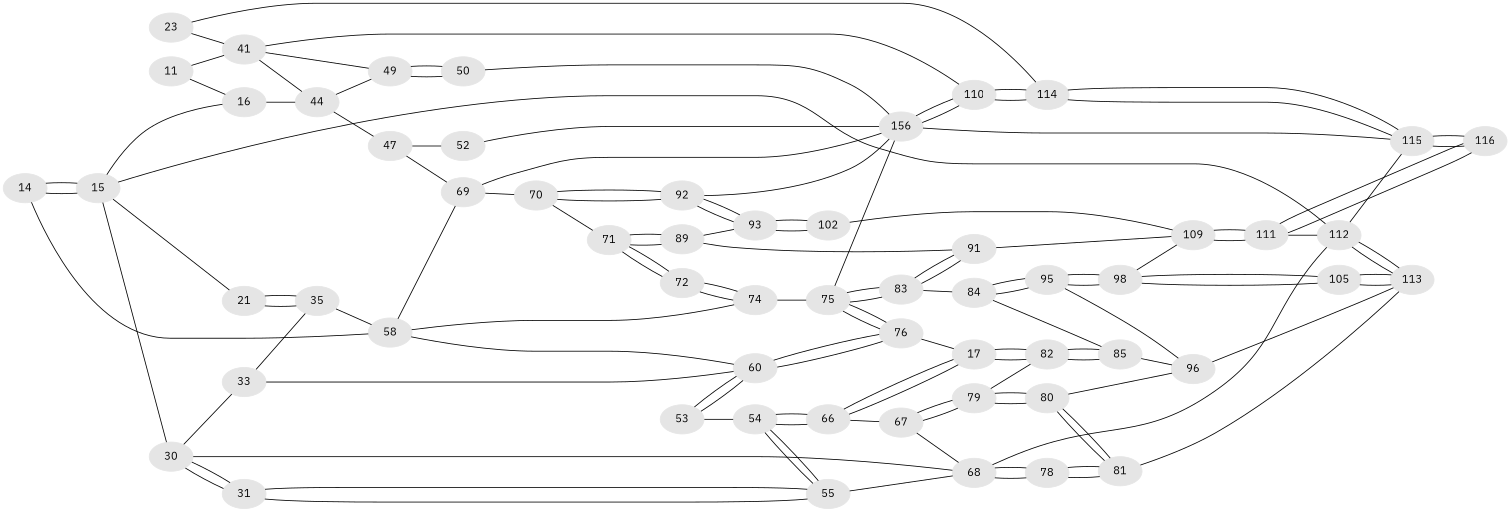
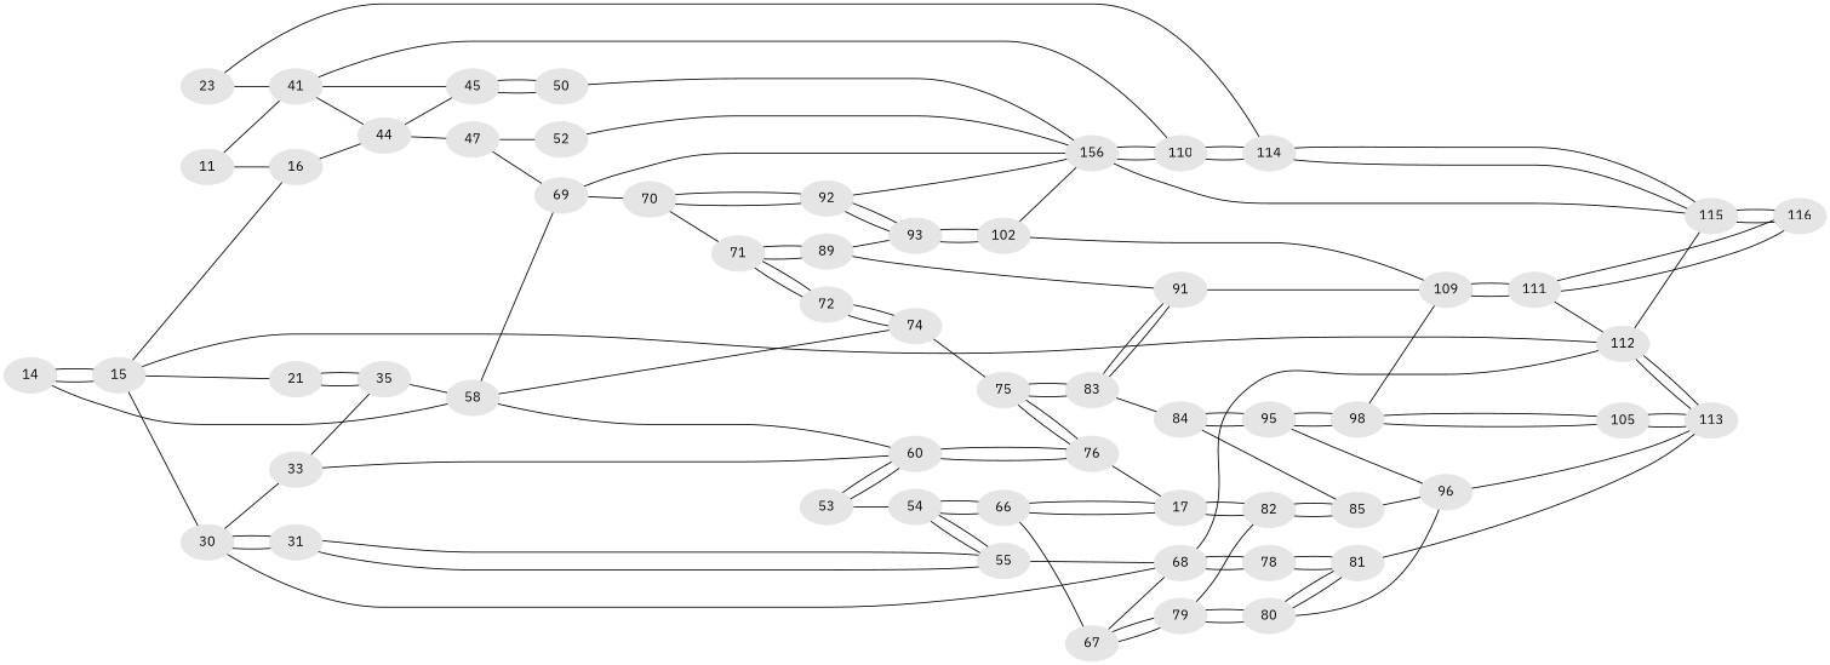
  graph {
    fontname="IBM Plex Sans"
    rankdir=LR
    node [color=gray90 fontname="IBM Plex Sans" style=filled]
    edge [fontname="IBM Plex Sans"]
    16 [super="+12"]
    11
    41 [super="+26+40+27"]
    44 [super="+25"]
-   45 [super="+42+43" label=49]
+   45 [super="+42+43"]
    110 [super="+100"]
    15 [super="+13"]
    14
    58 [super="+49"]
    21
    30 [super="+28"]
    112 [super="+88"]
    60 [super="+59+37+38"]
    69 [super="+48"]
    74 [super="+73"]
    35 [super="+34+20"]
    31
    33 [super="+32"]
    68 [super="+57"]
    113 [super="+87+104"]
    115 [super="+107+108"]
    47 [super="+46"]
    23 [super="+22+9"]
    114 [super="+99"]
    55
    78
    76
    50
    52
    n30 [label=156 super="+101"]
    70
    53
    54
    66
    67
    n36 [label=17]
    75
    79
    82
    80
    81
    71
    92
    72
    89
    93
    91 [super="+90"]
    83
    84
    85
    96 [super="+94"]
    95
    109 [super="+97+103"]
    98
    102
    111
    105
    116
    16 -- 44
    11 -- 16 [weight=2]
    11 -- 41
    41 -- 44
    41 -- 45 [weight=2]
    41 -- 110
    44 -- 45
    44 -- 47
    45 -- 50 [weight=2]
    45 -- 50
    110 -- 114 [weight=2]
    110 -- 114
    15 -- 16 [weight=2]
    15 -- 21
    15 -- 30
    15 -- 112
    14 -- 15 [weight=2]
    14 -- 15
    14 -- 58
    58 -- 60 [weight=2]
    58 -- 69
    58 -- 74
    21 -- 35 [weight=2]
    21 -- 35
    30 -- 31 [weight=2]
    30 -- 31
    30 -- 33 [weight=2]
    30 -- 68
    112 -- 113 [weight=2]
    112 -- 113
    112 -- 115 [weight=2]
    60 -- 76
    60 -- 76
    69 -- n30
    69 -- 70
    74 -- 75
    35 -- 58
    31 -- 55
    31 -- 55
    33 -- 60
    33 -- 35 [weight=2]
    68 -- 112
    68 -- 78 [weight=2]
    68 -- 78
    115 -- 116 [weight=2]
    115 -- 116
    47 -- 69
    47 -- 52 [weight=2]
    23 -- 41 [weight=3]
    23 -- 114 [weight=2]
    114 -- 115
    114 -- 115
    55 -- 68
    78 -- 81
    78 -- 81
    76 -- n36
    50 -- n30
    52 -- n30
    n30 -- 110 [weight=2]
    n30 -- 110
    n30 -- 115 [weight=2]
    70 -- 71
    70 -- 92
    70 -- 92
    53 -- 60 [weight=2]
    53 -- 60
    53 -- 54
    54 -- 55
    54 -- 55
    54 -- 66
    54 -- 66
    66 -- 67
    66 -- n36
    66 -- n36
    67 -- 68
    67 -- 79
    67 -- 79
    n36 -- 82
    n36 -- 82
    75 -- 76
    75 -- 76
    75 -- 83
    75 -- 83
    79 -- 82
    79 -- 80
    79 -- 80
    82 -- 85
    82 -- 85
    80 -- 81
    80 -- 81
    80 -- 96
    81 -- 113
    71 -- 72
    71 -- 72
    71 -- 89
    71 -- 89
    92 -- n30
    92 -- 93
    92 -- 93
    72 -- 74 [weight=2]
    72 -- 74
    89 -- 93
    89 -- 91
    93 -- 102
    93 -- 102
    91 -- 109 [weight=2]
    83 -- 91
    83 -- 91
    83 -- 84
    84 -- 85
    84 -- 95
    84 -- 95
    85 -- 96
    96 -- 113
    95 -- 96
    95 -- 98
    95 -- 98
    109 -- 111
    109 -- 111
    98 -- 109
    98 -- 105
    98 -- 105
-   75 -- n30
+   102 -- n30
    102 -- 109
    111 -- 112
    111 -- 116
    111 -- 116
    105 -- 113 [weight=2]
    105 -- 113
  }
